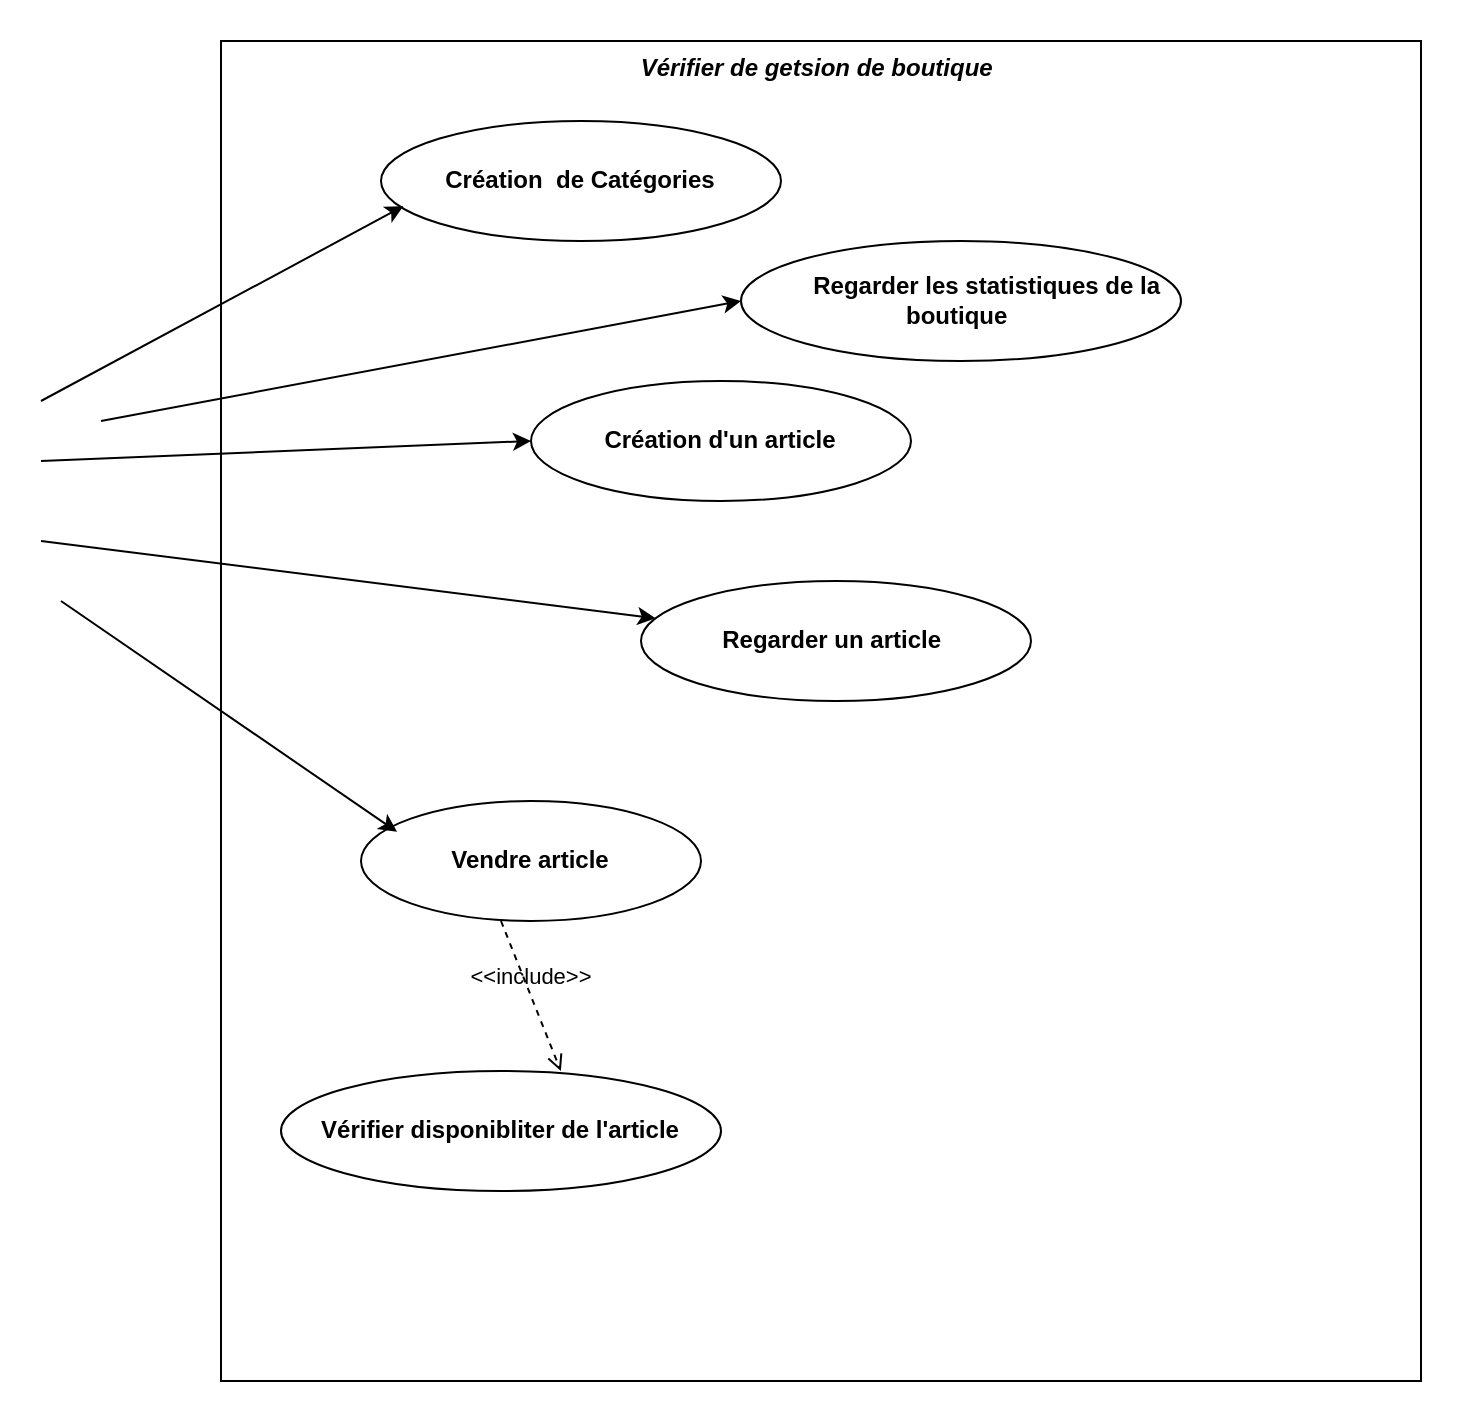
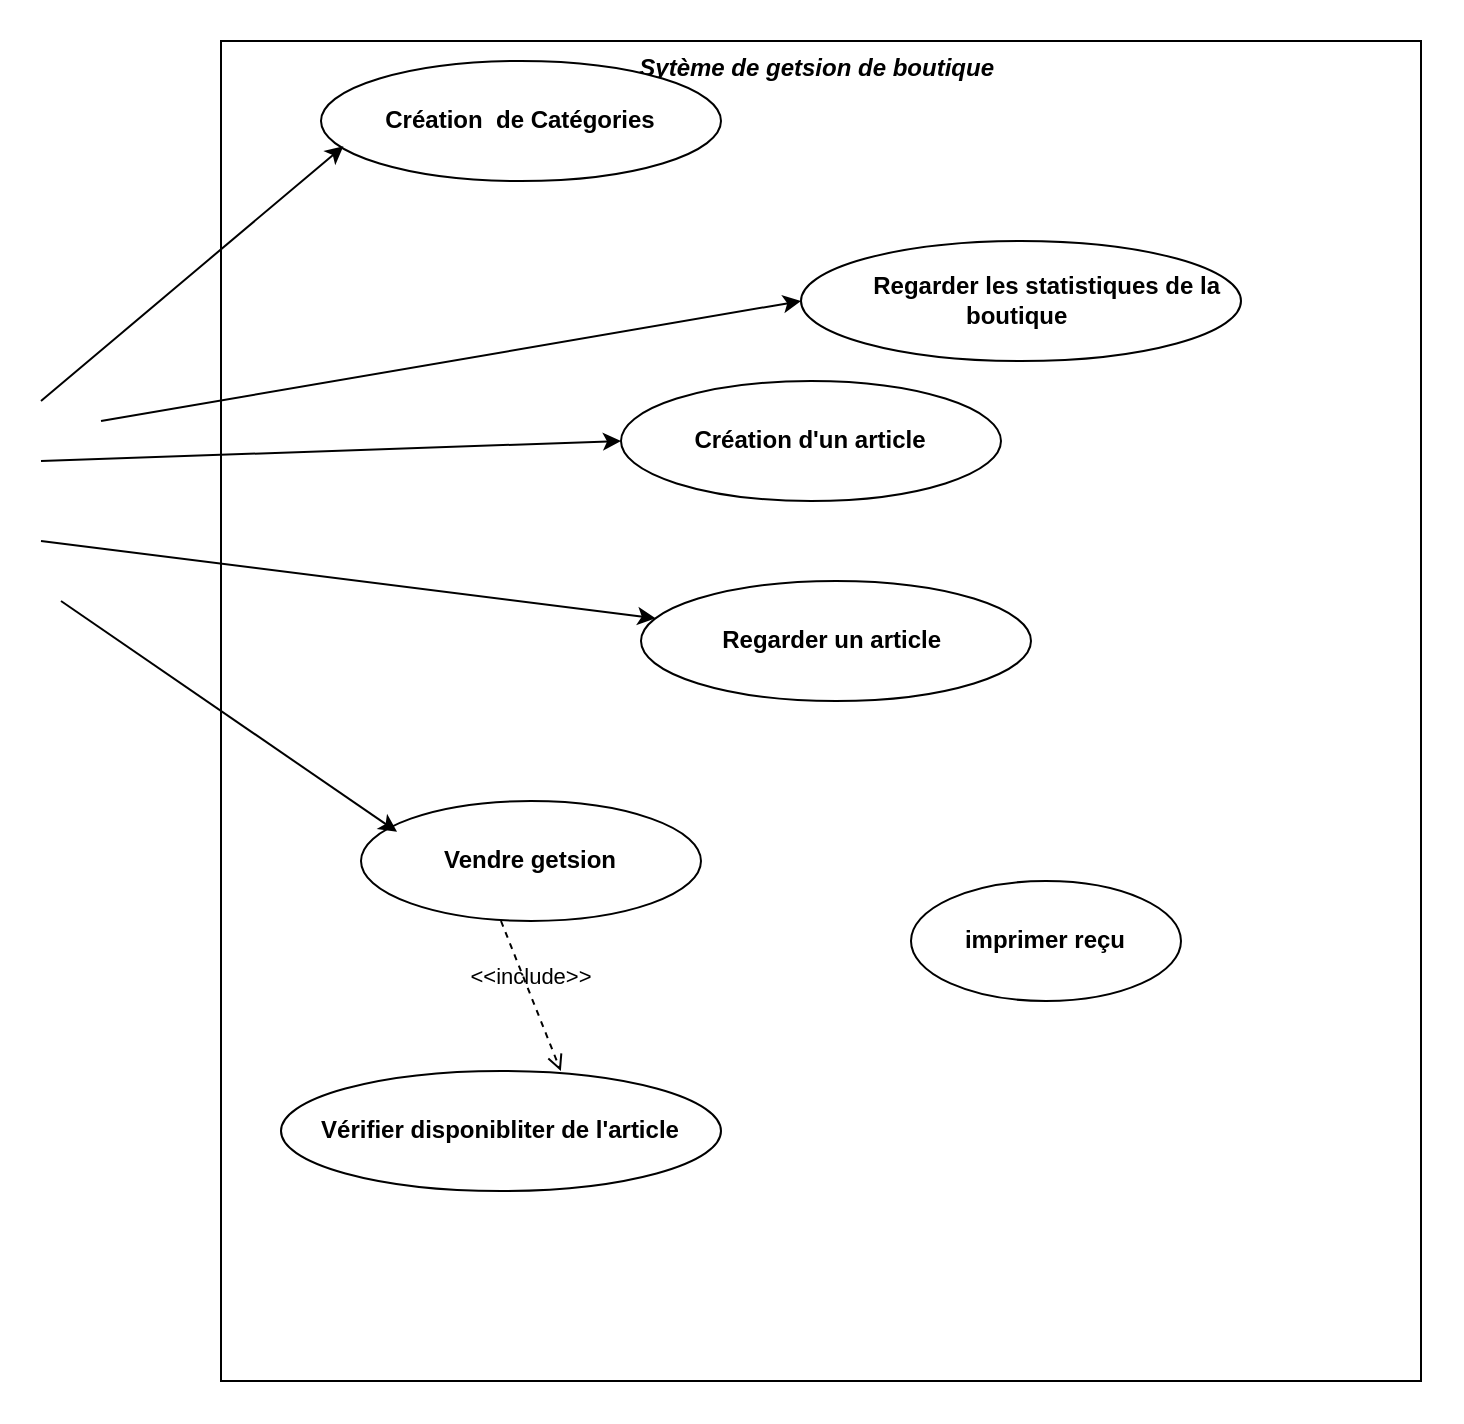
  <mxCell id="0" />
  <mxCell id="1" parent="0" />
- <mxCell id="2" value="&lt;i&gt;Vérifier de getsion de boutique&amp;nbsp;&lt;/i&gt;" style="shape=rect;html=1;verticalAlign=top;fontStyle=1;whiteSpace=wrap;align=center;" vertex="1" parent="1"><mxGeometry x="110" y="20" width="600" height="670" as="geometry" /></mxCell>
- <mxCell id="3" value="Création&amp;nbsp; de Catégories" style="shape=ellipse;html=1;strokeWidth=1;fontStyle=1;whiteSpace=wrap;align=center;perimeter=ellipsePerimeter;" vertex="1" parent="1"><mxGeometry x="190" y="60" width="200" height="60" as="geometry" /></mxCell>
- <mxCell id="4" value="Création d'un article" style="shape=ellipse;html=1;strokeWidth=1;fontStyle=1;whiteSpace=wrap;align=center;perimeter=ellipsePerimeter;" vertex="1" parent="1"><mxGeometry x="265" y="190" width="190" height="60" as="geometry" /></mxCell>
+ <mxCell id="2" value="&lt;i&gt;Sytème de getsion de boutique&amp;nbsp;&lt;/i&gt;" style="shape=rect;html=1;verticalAlign=top;fontStyle=1;whiteSpace=wrap;align=center;" vertex="1" parent="1"><mxGeometry x="110" y="20" width="600" height="670" as="geometry" /></mxCell>
+ <mxCell id="3" value="Création&amp;nbsp; de Catégories" style="shape=ellipse;html=1;strokeWidth=1;fontStyle=1;whiteSpace=wrap;align=center;perimeter=ellipsePerimeter;" vertex="1" parent="1"><mxGeometry x="160" y="30" width="200" height="60" as="geometry" /></mxCell>
+ <mxCell id="4" value="Création d'un article" style="shape=ellipse;html=1;strokeWidth=1;fontStyle=1;whiteSpace=wrap;align=center;perimeter=ellipsePerimeter;" vertex="1" parent="1"><mxGeometry x="310" y="190" width="190" height="60" as="geometry" /></mxCell>
  <mxCell id="5" value="Regarder un article&amp;nbsp;" style="shape=ellipse;html=1;strokeWidth=1;fontStyle=1;whiteSpace=wrap;align=center;perimeter=ellipsePerimeter;" vertex="1" parent="1"><mxGeometry x="320" y="290" width="195" height="60" as="geometry" /></mxCell>
- <mxCell id="6" value="Vendre article" style="shape=ellipse;html=1;strokeWidth=1;fontStyle=1;whiteSpace=wrap;align=center;perimeter=ellipsePerimeter;" vertex="1" parent="1"><mxGeometry x="180" y="400" width="170" height="60" as="geometry" /></mxCell>
- <mxCell id="8" value="&lt;span style=&quot;white-space: pre;&quot;&gt;&#09;&lt;/span&gt;Regarder les statistiques de la boutique&amp;nbsp;" style="shape=ellipse;html=1;strokeWidth=1;fontStyle=1;whiteSpace=wrap;align=center;perimeter=ellipsePerimeter;" vertex="1" parent="1"><mxGeometry x="370" y="120" width="220" height="60" as="geometry" /></mxCell>
+ <mxCell id="6" value="Vendre getsion" style="shape=ellipse;html=1;strokeWidth=1;fontStyle=1;whiteSpace=wrap;align=center;perimeter=ellipsePerimeter;" vertex="1" parent="1"><mxGeometry x="180" y="400" width="170" height="60" as="geometry" /></mxCell>
+ <mxCell id="7" value="imprimer reçu" style="shape=ellipse;html=1;strokeWidth=1;fontStyle=1;whiteSpace=wrap;align=center;perimeter=ellipsePerimeter;" vertex="1" parent="1"><mxGeometry x="455" y="440" width="135" height="60" as="geometry" /></mxCell>
+ <mxCell id="8" value="&lt;span style=&quot;white-space: pre;&quot;&gt;&#09;&lt;/span&gt;Regarder les statistiques de la boutique&amp;nbsp;" style="shape=ellipse;html=1;strokeWidth=1;fontStyle=1;whiteSpace=wrap;align=center;perimeter=ellipsePerimeter;" vertex="1" parent="1"><mxGeometry x="400" y="120" width="220" height="60" as="geometry" /></mxCell>
  <mxCell id="9" value="" style="endArrow=classic;html=1;rounded=0;entryX=0.056;entryY=0.71;entryDx=0;entryDy=0;entryPerimeter=0;" edge="1" parent="1" target="3"><mxGeometry width="50" height="50" relative="1" as="geometry"><mxPoint x="20" y="200" as="sourcePoint" /><mxPoint x="80" y="160" as="targetPoint" /></mxGeometry></mxCell>
  <mxCell id="10" value="" style="endArrow=classic;html=1;rounded=0;entryX=0;entryY=0.5;entryDx=0;entryDy=0;" edge="1" parent="1" target="4"><mxGeometry width="50" height="50" relative="1" as="geometry"><mxPoint x="20" y="230" as="sourcePoint" /><mxPoint x="80" y="210" as="targetPoint" /></mxGeometry></mxCell>
  <mxCell id="11" value="" style="endArrow=classic;html=1;rounded=0;" edge="1" parent="1" target="5"><mxGeometry width="50" height="50" relative="1" as="geometry"><mxPoint x="20" y="270" as="sourcePoint" /><mxPoint x="100" y="260" as="targetPoint" /></mxGeometry></mxCell>
  <mxCell id="12" value="" style="endArrow=classic;html=1;rounded=0;entryX=0.106;entryY=0.257;entryDx=0;entryDy=0;entryPerimeter=0;" edge="1" parent="1" target="6"><mxGeometry width="50" height="50" relative="1" as="geometry"><mxPoint x="30" y="300" as="sourcePoint" /><mxPoint x="150" y="320" as="targetPoint" /></mxGeometry></mxCell>
  <mxCell id="13" value="Vérifier disponibliter de l'article" style="shape=ellipse;html=1;strokeWidth=1;fontStyle=1;whiteSpace=wrap;align=center;perimeter=ellipsePerimeter;" vertex="1" parent="1"><mxGeometry x="140" y="535" width="220" height="60" as="geometry" /></mxCell>
  <mxCell id="14" value="" style="endArrow=classic;html=1;rounded=0;entryX=0;entryY=0.5;entryDx=0;entryDy=0;" edge="1" parent="1" target="8"><mxGeometry width="50" height="50" relative="1" as="geometry"><mxPoint x="50" y="210" as="sourcePoint" /><mxPoint x="170" y="160" as="targetPoint" /></mxGeometry></mxCell>
  <mxCell id="15" value="&amp;lt;&amp;lt;include&amp;gt;&amp;gt;" style="edgeStyle=none;html=1;endArrow=open;verticalAlign=bottom;dashed=1;labelBackgroundColor=none;rounded=0;entryX=0.636;entryY=0;entryDx=0;entryDy=0;entryPerimeter=0;" edge="1" parent="1" target="13"><mxGeometry width="160" relative="1" as="geometry"><mxPoint x="250" y="460" as="sourcePoint" /><mxPoint x="370" y="530" as="targetPoint" /></mxGeometry></mxCell>
